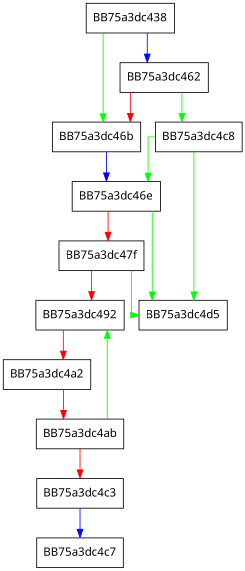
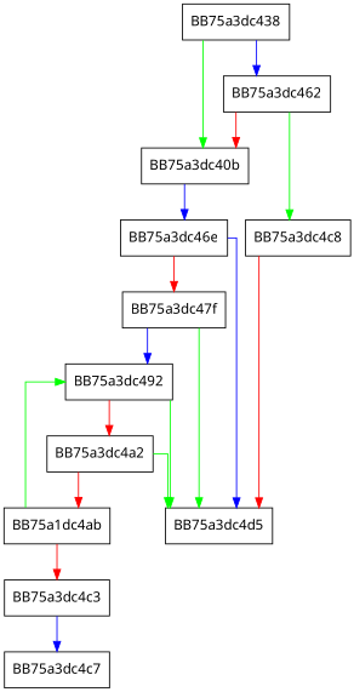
  digraph {
    fontname="Noto Sans"
    splines=ortho
    node [fontname="Noto Sans" shape=box]
    edge [color=green fontname="Noto Sans"]
    BB75a3dc438
-   BB75a3dc46b
+   BB75a3dc46b [label=BB75a3dc40b]
    BB75a3dc462
    BB75a3dc46e
    BB75a3dc4c8
    BB75a3dc4d5
    BB75a3dc47f
    BB75a3dc492
    BB75a3dc4a2
-   BB75a3dc4ab
+   BB75a3dc4ab [label=BB75a1dc4ab]
    BB75a3dc4c3
    BB75a3dc4c7
    BB75a3dc438 -> BB75a3dc46b
    BB75a3dc438 -> BB75a3dc462 [color=blue]
    BB75a3dc46b -> BB75a3dc46e [color=blue]
    BB75a3dc462 -> BB75a3dc46b [color=red]
    BB75a3dc462 -> BB75a3dc4c8
-   BB75a3dc46e -> BB75a3dc4d5
+   BB75a3dc46e -> BB75a3dc4d5 [color=blue]
    BB75a3dc46e -> BB75a3dc47f [color=red]
-   BB75a3dc4c8 -> BB75a3dc46e
-   BB75a3dc4c8 -> BB75a3dc4d5
+   BB75a3dc4c8 -> BB75a3dc4d5 [color=red]
    BB75a3dc47f -> BB75a3dc4d5
-   BB75a3dc47f -> BB75a3dc492 [color=red]
+   BB75a3dc47f -> BB75a3dc492 [color=blue]
+   BB75a3dc492 -> BB75a3dc4d5
    BB75a3dc492 -> BB75a3dc4a2 [color=red]
+   BB75a3dc4a2 -> BB75a3dc4d5
    BB75a3dc4a2 -> BB75a3dc4ab [color=red]
    BB75a3dc4ab -> BB75a3dc492
    BB75a3dc4ab -> BB75a3dc4c3 [color=red]
    BB75a3dc4c3 -> BB75a3dc4c7 [color=blue]
  }
